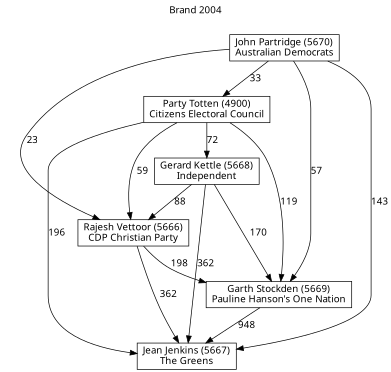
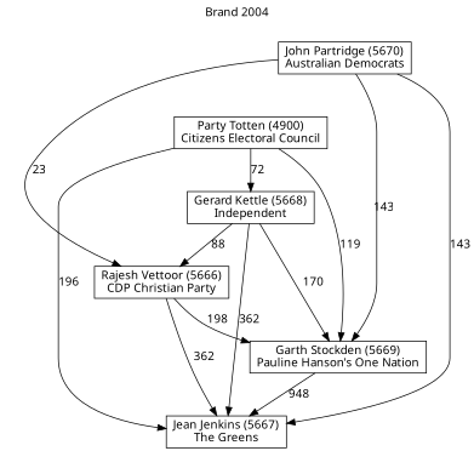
  digraph {
    fontname="Noto Sans"
    label="Brand 2004"
    labelloc=t
    mclimit=10
    node [fontname="Noto Sans" shape=box]
    edge [fontname="Noto Sans"]
    n1 [label="Garth Stockden (5669)\nPauline Hanson's One Nation"]
    n2 [label="Jean Jenkins (5667)\nThe Greens"]
    n3 [label="Gerard Kettle (5668)\nIndependent"]
    n4 [label="Rajesh Vettoor (5666)\nCDP Christian Party"]
    n5 [label="John Partridge (5670)\nAustralian Democrats"]
    n6 [label="Party Totten (4900)\nCitizens Electoral Council"]
    n1 -> n2 [label=948]
    n3 -> n1 [label=170]
    n3 -> n2 [label=362]
    n3 -> n4 [label=88]
    n4 -> n1 [label=198]
    n4 -> n2 [label=362]
-   n5 -> n1 [label=57]
+   n5 -> n1 [label=143]
    n5 -> n2 [label=143]
    n5 -> n4 [label=23]
-   n5 -> n6 [label=33]
    n6 -> n1 [label=119]
    n6 -> n2 [label=196]
    n6 -> n3 [label=72]
-   n6 -> n4 [label=59]
  }
